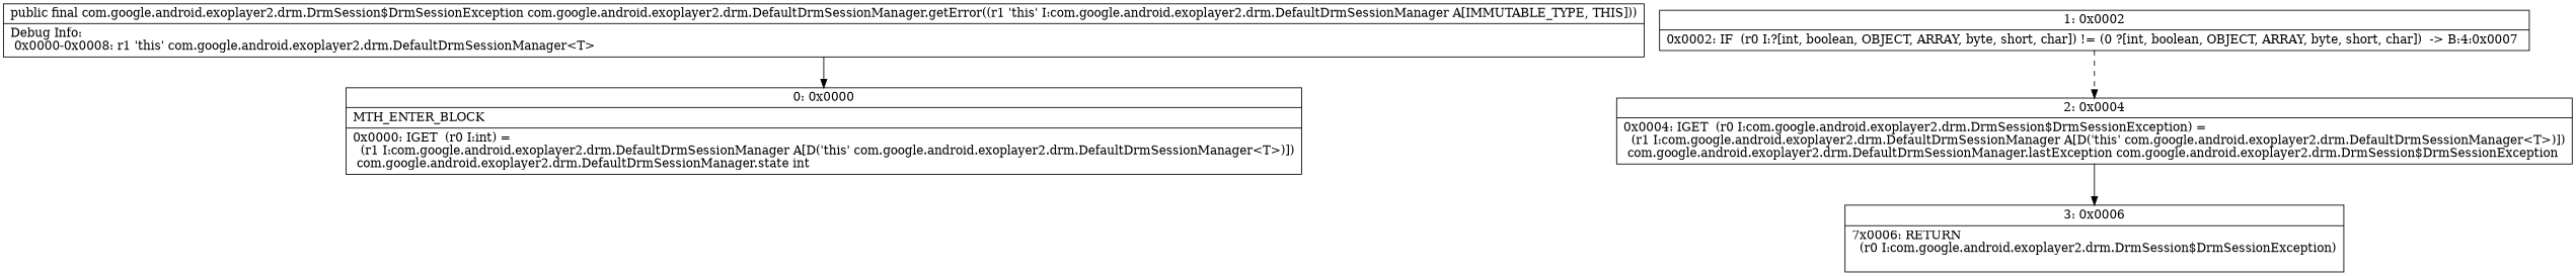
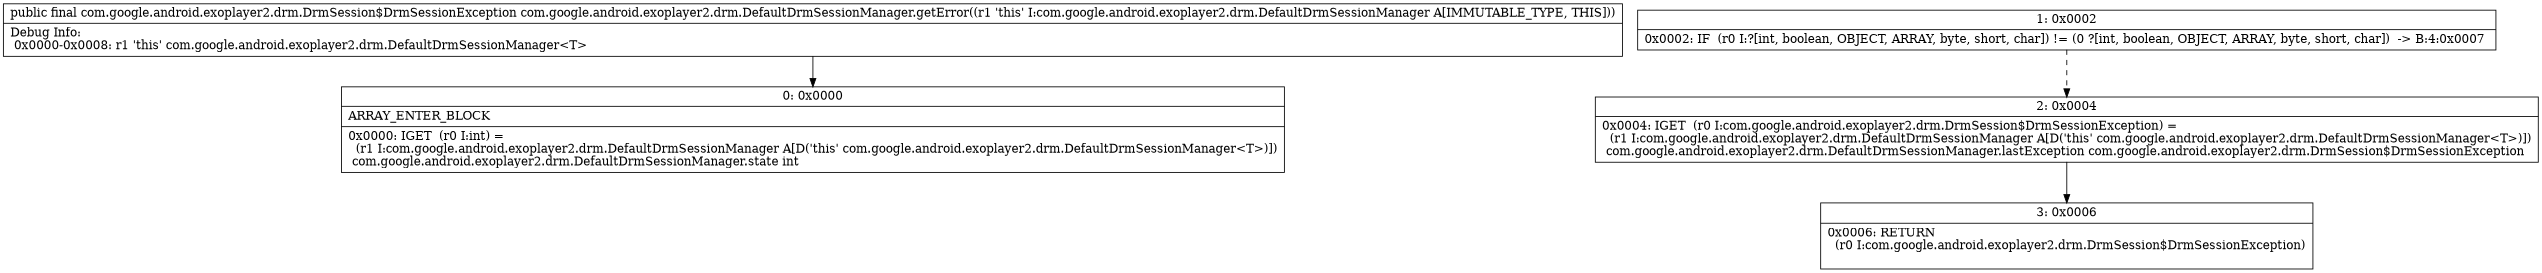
  digraph {
    node [shape=record]
-   n1 [label="{0\:\ 0x0000|MTH_ENTER_BLOCK\l|0x0000: IGET  (r0 I:int) = \l  (r1 I:com.google.android.exoplayer2.drm.DefaultDrmSessionManager A[D('this' com.google.android.exoplayer2.drm.DefaultDrmSessionManager\<T\>)])\l com.google.android.exoplayer2.drm.DefaultDrmSessionManager.state int \l}"]
+   n1 [label="{0\:\ 0x0000|ARRAY_ENTER_BLOCK\l|0x0000: IGET  (r0 I:int) = \l  (r1 I:com.google.android.exoplayer2.drm.DefaultDrmSessionManager A[D('this' com.google.android.exoplayer2.drm.DefaultDrmSessionManager\<T\>)])\l com.google.android.exoplayer2.drm.DefaultDrmSessionManager.state int \l}"]
    n2 [label="{1\:\ 0x0002|0x0002: IF  (r0 I:?[int, boolean, OBJECT, ARRAY, byte, short, char]) != (0 ?[int, boolean, OBJECT, ARRAY, byte, short, char])  \-\> B:4:0x0007 \l}"]
    n3 [label="{2\:\ 0x0004|0x0004: IGET  (r0 I:com.google.android.exoplayer2.drm.DrmSession$DrmSessionException) = \l  (r1 I:com.google.android.exoplayer2.drm.DefaultDrmSessionManager A[D('this' com.google.android.exoplayer2.drm.DefaultDrmSessionManager\<T\>)])\l com.google.android.exoplayer2.drm.DefaultDrmSessionManager.lastException com.google.android.exoplayer2.drm.DrmSession$DrmSessionException \l}"]
-   n4 [label="{3\:\ 0x0006|7x0006: RETURN  \l  (r0 I:com.google.android.exoplayer2.drm.DrmSession$DrmSessionException)\l \l}"]
+   n4 [label="{3\:\ 0x0006|0x0006: RETURN  \l  (r0 I:com.google.android.exoplayer2.drm.DrmSession$DrmSessionException)\l \l}"]
    n5 [label="{public final com.google.android.exoplayer2.drm.DrmSession$DrmSessionException com.google.android.exoplayer2.drm.DefaultDrmSessionManager.getError((r1 'this' I:com.google.android.exoplayer2.drm.DefaultDrmSessionManager A[IMMUTABLE_TYPE, THIS]))  | Debug Info:\l  0x0000\-0x0008: r1 'this' com.google.android.exoplayer2.drm.DefaultDrmSessionManager\<T\>\l}"]
    n2 -> n3 [style=dashed]
    n3 -> n4
    n5 -> n1
  }
